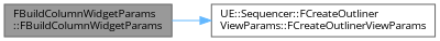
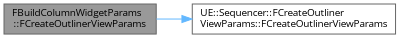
  digraph {
    rankdir=LR
    fontname="Open Sans"
    node [fontname="Open Sans" fontsize=10 shape=box style=filled]
-   n1 [color=gray40 fillcolor=grey60 fontcolor=black height=0.2 label="FBuildColumnWidgetParams\l::FBuildColumnWidgetParams" width=0.4]
+   n1 [color=gray40 fillcolor=grey60 fontcolor=black height=0.2 label="FBuildColumnWidgetParams\l::FCreateOutlinerViewParams" width=0.4]
    n2 [color=grey40 fillcolor=white height=0.2 label="UE::Sequencer::FCreateOutliner\lViewParams::FCreateOutlinerViewParams" width=0.4]
    n1 -> n2 [color=steelblue1 fontname="Open Sans" fontsize=10 labelfontname=Helvetica labelfontsize=10 style=solid]
  }
